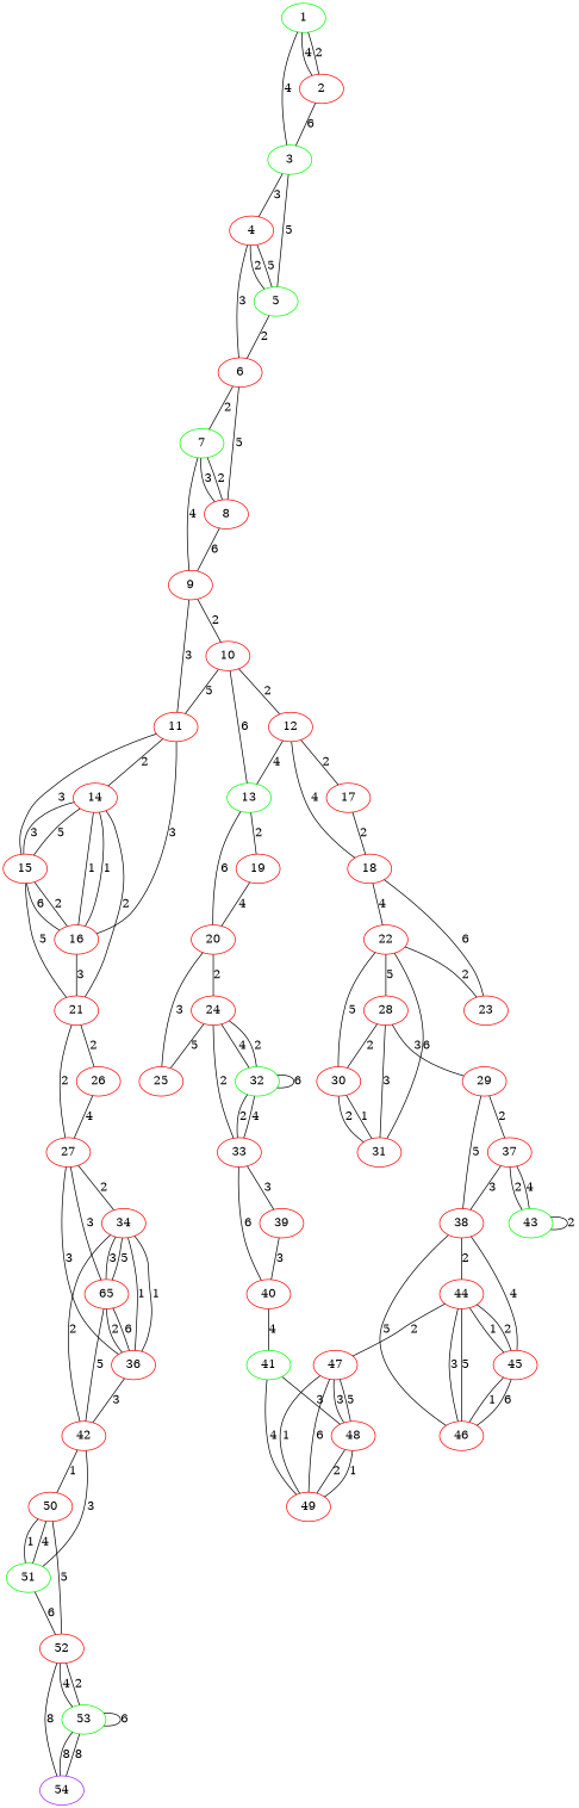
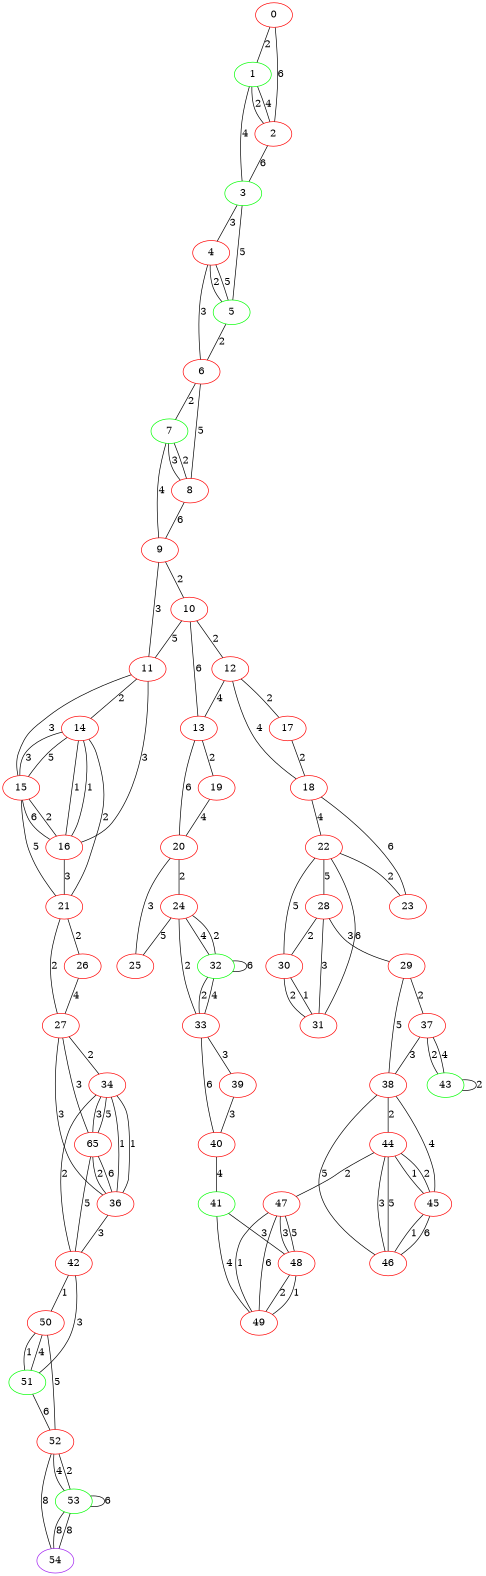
  graph {
    node [color=red weight=1]
    1 [color=green weight=2]
+   0
    2
    3 [color=green]
    4
    5 [color=green weight=2]
    6
    7 [color=green weight=2]
    8
    9
    10
    11
    12
-   13 [color=green]
+   13
    14
    15
    16
    17
    18
    19
    20
    21
    22
    23
    24
    25
    26
    27
    28
    30
    31
    32 [color=green weight=2]
    33
    34
    n35 [label=65]
    36
    29
    39
    40
    42
    37
    38
    43 [color=green weight=2]
    44
    45
    46
    41 [color=green weight=2]
    50
    51 [color=green weight=2]
    47
    48
    49
    52
    53 [color=green weight=2]
    54 [color=purple weight=4]
    1 -- 2 [label=4]
    1 -- 2 [label=2]
    1 -- 3 [label=4]
+   0 -- 1 [label=2]
+   0 -- 2 [label=6]
    2 -- 3 [label=6]
    3 -- 4 [label=3]
    3 -- 5 [label=5]
    4 -- 5 [label=5]
    4 -- 5 [label=2]
    4 -- 6 [label=3]
    5 -- 6 [label=2]
    6 -- 7 [label=2]
    6 -- 8 [label=5]
    7 -- 8 [label=2]
    7 -- 8 [label=3]
    7 -- 9 [label=4]
    8 -- 9 [label=6]
    9 -- 10 [label=2]
    9 -- 11 [label=3]
    10 -- 11 [label=5]
    10 -- 12 [label=2]
    10 -- 13 [label=6]
    11 -- 14 [label=2]
    11 -- 15 [label=3]
    11 -- 16 [label=3]
    12 -- 13 [label=4]
    12 -- 17 [label=2]
    12 -- 18 [label=4]
    13 -- 19 [label=2]
    13 -- 20 [label=6]
    14 -- 15 [label=3]
    14 -- 15 [label=5]
    14 -- 16 [label=1]
    14 -- 16 [label=1]
    14 -- 21 [label=2]
    15 -- 16 [label=2]
    15 -- 16 [label=6]
    15 -- 21 [label=5]
    16 -- 21 [label=3]
    17 -- 18 [label=2]
    18 -- 22 [label=4]
    18 -- 23 [label=6]
    19 -- 20 [label=4]
    20 -- 24 [label=2]
    20 -- 25 [label=3]
    21 -- 26 [label=2]
    21 -- 27 [label=2]
    22 -- 23 [label=2]
    22 -- 28 [label=5]
    22 -- 30 [label=5]
    22 -- 31 [label=6]
    24 -- 25 [label=5]
    24 -- 32 [label=2]
    24 -- 32 [label=4]
    24 -- 33 [label=2]
    26 -- 27 [label=4]
    27 -- 34 [label=2]
    27 -- n35 [label=3]
    27 -- 36 [label=3]
    28 -- 30 [label=2]
    28 -- 31 [label=3]
    28 -- 29 [label=3]
    30 -- 31 [label=1]
    30 -- 31 [label=2]
    32 -- 32 [label=6]
    32 -- 33 [label=4]
    32 -- 33 [label=2]
    33 -- 39 [label=3]
    33 -- 40 [label=6]
    34 -- n35 [label=3]
    34 -- n35 [label=5]
    34 -- 36 [label=1]
    34 -- 36 [label=1]
    34 -- 42 [label=2]
    n35 -- 36 [label=2]
    n35 -- 36 [label=6]
    n35 -- 42 [label=5]
    36 -- 42 [label=3]
    29 -- 37 [label=2]
    29 -- 38 [label=5]
    39 -- 40 [label=3]
    40 -- 41 [label=4]
    42 -- 50 [label=1]
    42 -- 51 [label=3]
    37 -- 38 [label=3]
    37 -- 43 [label=4]
    37 -- 43 [label=2]
    38 -- 44 [label=2]
    38 -- 45 [label=4]
    38 -- 46 [label=5]
    43 -- 43 [label=2]
    44 -- 45 [label=1]
    44 -- 45 [label=2]
    44 -- 46 [label=5]
    44 -- 46 [label=3]
    44 -- 47 [label=2]
    45 -- 46 [label=6]
    45 -- 46 [label=1]
    41 -- 48 [label=3]
    41 -- 49 [label=4]
    50 -- 51 [label=4]
    50 -- 51 [label=1]
    50 -- 52 [label=5]
    51 -- 52 [label=6]
    47 -- 48 [label=3]
    47 -- 48 [label=5]
    47 -- 49 [label=1]
    47 -- 49 [label=6]
    48 -- 49 [label=2]
    48 -- 49 [label=1]
    52 -- 53 [label=4]
    52 -- 53 [label=2]
    52 -- 54 [label=8]
    53 -- 53 [label=6]
    53 -- 54 [label=8]
    53 -- 54 [label=8]
  }
